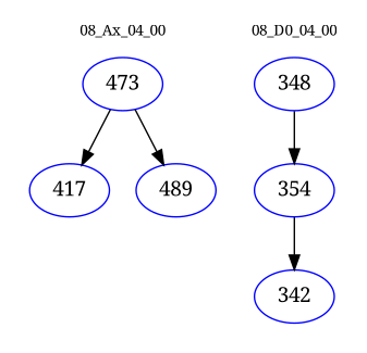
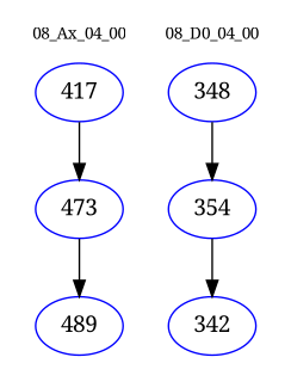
  digraph {
    fontname="Noto Serif"
    node [color=blue fontname="Noto Serif"]
    edge [color=black fontname="Noto Serif"]
    n1 [label=473]
    n2 [label=417]
    n3 [label=489]
    n4 [label=348]
    n5 [label=342]
    n6 [label=354]
    subgraph cluster_1 {
      color=white
      fontsize=10
      label="08_Ax_04_00"
      n1
      n2
      n3
    }
    subgraph cluster_2 {
      color=white
      fontsize=10
      label="08_D0_04_00"
      n4
      n5
      n6
    }
-   n1 -> n2
+   n2 -> n1
    n1 -> n3
    n4 -> n6
    n6 -> n5
  }
